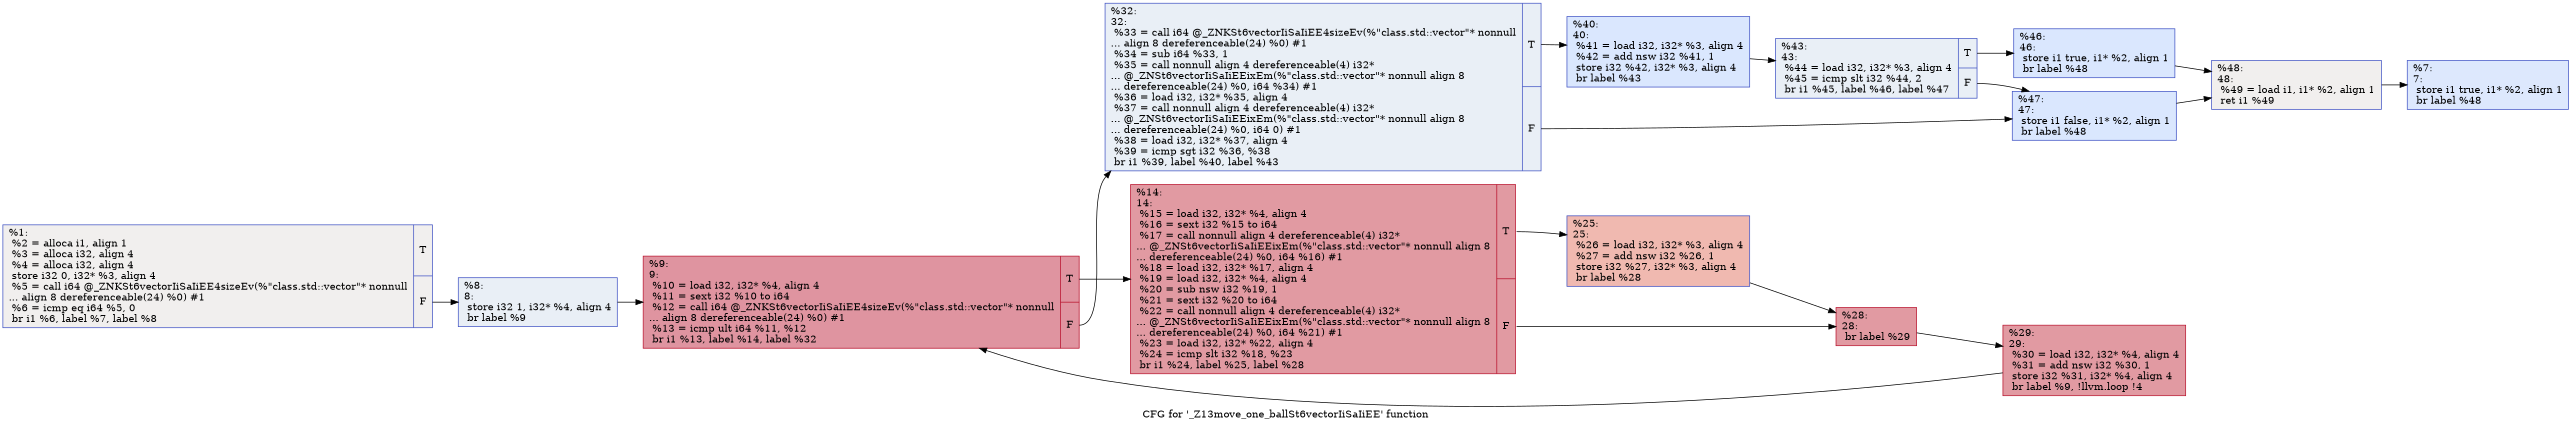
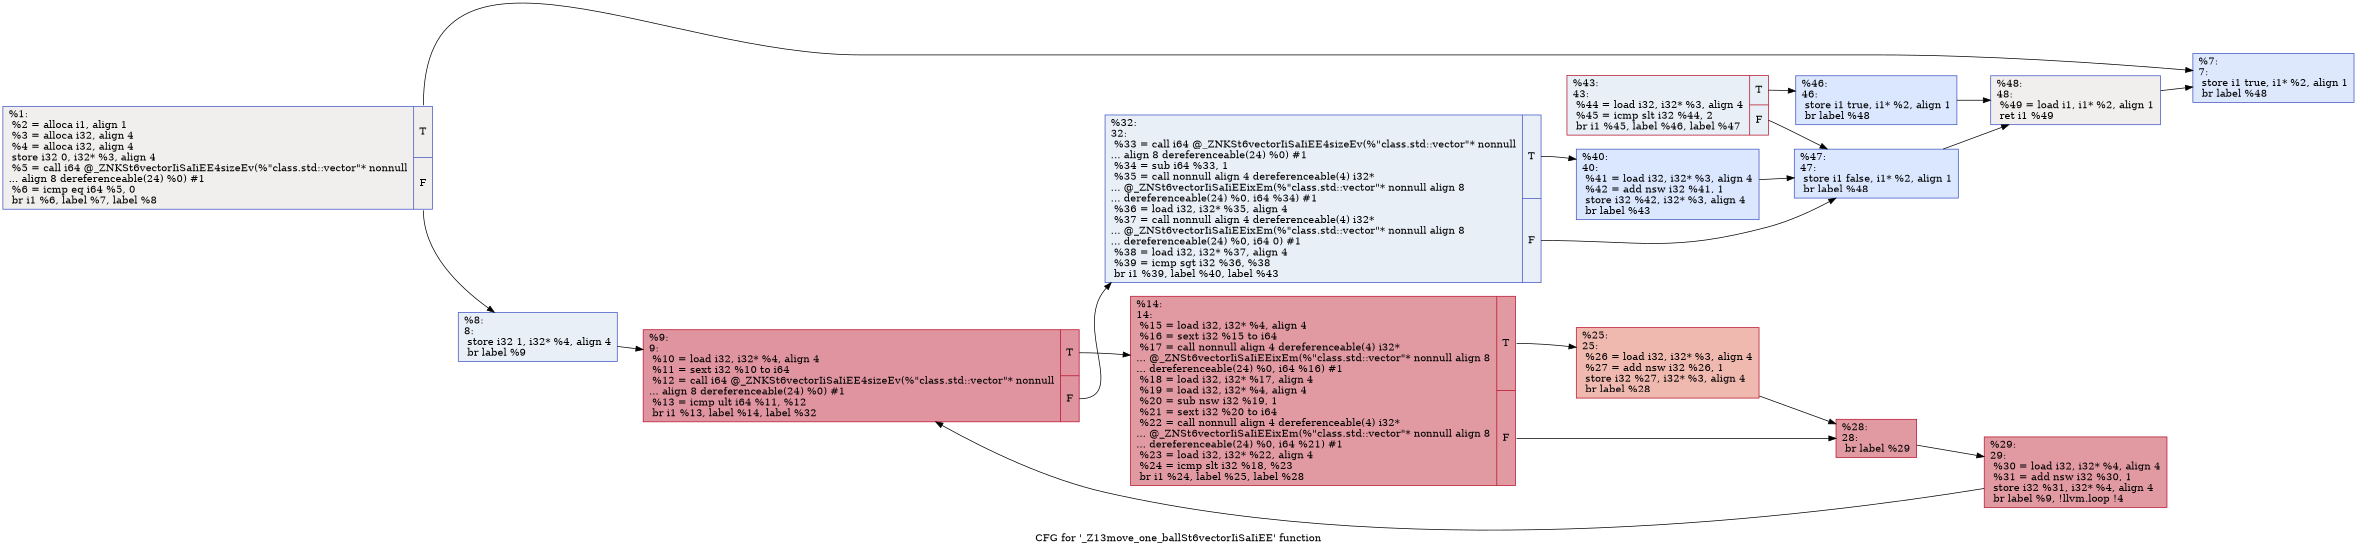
  digraph {
    label="CFG for '_Z13move_one_ballSt6vectorIiSaIiEE' function"
    rankdir=LR
    node [color="#3d50c3ff" fillcolor="#cedaeb70" shape=record style=filled]
    n1 [fillcolor="#e0dbd870" label="{%1:\l  %2 = alloca i1, align 1\l  %3 = alloca i32, align 4\l  %4 = alloca i32, align 4\l  store i32 0, i32* %3, align 4\l  %5 = call i64 @_ZNKSt6vectorIiSaIiEE4sizeEv(%\"class.std::vector\"* nonnull\l... align 8 dereferenceable(24) %0) #1\l  %6 = icmp eq i64 %5, 0\l  br i1 %6, label %7, label %8\l|{<s0>T|<s1>F}}"]
    n2 [fillcolor="#b2ccfb70" label="{%7:\l7:                                                \l  store i1 true, i1* %2, align 1\l  br label %48\l}"]
    n3 [label="{%8:\l8:                                                \l  store i32 1, i32* %4, align 4\l  br label %9\l}"]
    n4 [color="#b70d28ff" fillcolor="#b70d2870" label="{%9:\l9:                                                \l  %10 = load i32, i32* %4, align 4\l  %11 = sext i32 %10 to i64\l  %12 = call i64 @_ZNKSt6vectorIiSaIiEE4sizeEv(%\"class.std::vector\"* nonnull\l... align 8 dereferenceable(24) %0) #1\l  %13 = icmp ult i64 %11, %12\l  br i1 %13, label %14, label %32\l|{<s0>T|<s1>F}}"]
    n5 [fillcolor="#e0dbd870" label="{%48:\l48:                                               \l  %49 = load i1, i1* %2, align 1\l  ret i1 %49\l}"]
    n6 [color="#b70d28ff" fillcolor="#bb1b2c70" label="{%14:\l14:                                               \l  %15 = load i32, i32* %4, align 4\l  %16 = sext i32 %15 to i64\l  %17 = call nonnull align 4 dereferenceable(4) i32*\l... @_ZNSt6vectorIiSaIiEEixEm(%\"class.std::vector\"* nonnull align 8\l... dereferenceable(24) %0, i64 %16) #1\l  %18 = load i32, i32* %17, align 4\l  %19 = load i32, i32* %4, align 4\l  %20 = sub nsw i32 %19, 1\l  %21 = sext i32 %20 to i64\l  %22 = call nonnull align 4 dereferenceable(4) i32*\l... @_ZNSt6vectorIiSaIiEEixEm(%\"class.std::vector\"* nonnull align 8\l... dereferenceable(24) %0, i64 %21) #1\l  %23 = load i32, i32* %22, align 4\l  %24 = icmp slt i32 %18, %23\l  br i1 %24, label %25, label %28\l|{<s0>T|<s1>F}}"]
    n7 [label="{%32:\l32:                                               \l  %33 = call i64 @_ZNKSt6vectorIiSaIiEE4sizeEv(%\"class.std::vector\"* nonnull\l... align 8 dereferenceable(24) %0) #1\l  %34 = sub i64 %33, 1\l  %35 = call nonnull align 4 dereferenceable(4) i32*\l... @_ZNSt6vectorIiSaIiEEixEm(%\"class.std::vector\"* nonnull align 8\l... dereferenceable(24) %0, i64 %34) #1\l  %36 = load i32, i32* %35, align 4\l  %37 = call nonnull align 4 dereferenceable(4) i32*\l... @_ZNSt6vectorIiSaIiEEixEm(%\"class.std::vector\"* nonnull align 8\l... dereferenceable(24) %0, i64 0) #1\l  %38 = load i32, i32* %37, align 4\l  %39 = icmp sgt i32 %36, %38\l  br i1 %39, label %40, label %43\l|{<s0>T|<s1>F}}"]
-   n8 [fillcolor="#de614d70" label="{%25:\l25:                                               \l  %26 = load i32, i32* %3, align 4\l  %27 = add nsw i32 %26, 1\l  store i32 %27, i32* %3, align 4\l  br label %28\l}"]
+   n8 [color="#b70d28ff" fillcolor="#de614d70" label="{%25:\l25:                                               \l  %26 = load i32, i32* %3, align 4\l  %27 = add nsw i32 %26, 1\l  store i32 %27, i32* %3, align 4\l  br label %28\l}"]
    n9 [color="#b70d28ff" fillcolor="#bb1b2c70" label="{%28:\l28:                                               \l  br label %29\l}"]
    n10 [fillcolor="#abc8fd70" label="{%40:\l40:                                               \l  %41 = load i32, i32* %3, align 4\l  %42 = add nsw i32 %41, 1\l  store i32 %42, i32* %3, align 4\l  br label %43\l}"]
    n11 [fillcolor="#abc8fd70" label="{%47:\l47:                                               \l  store i1 false, i1* %2, align 1\l  br label %48\l}"]
    n12 [color="#b70d28ff" fillcolor="#bb1b2c70" label="{%29:\l29:                                               \l  %30 = load i32, i32* %4, align 4\l  %31 = add nsw i32 %30, 1\l  store i32 %31, i32* %4, align 4\l  br label %9, !llvm.loop !4\l}"]
-   n13 [label="{%43:\l43:                                               \l  %44 = load i32, i32* %3, align 4\l  %45 = icmp slt i32 %44, 2\l  br i1 %45, label %46, label %47\l|{<s0>T|<s1>F}}"]
+   n13 [color="#b70d28ff" label="{%43:\l43:                                               \l  %44 = load i32, i32* %3, align 4\l  %45 = icmp slt i32 %44, 2\l  br i1 %45, label %46, label %47\l|{<s0>T|<s1>F}}"]
    n14 [fillcolor="#abc8fd70" label="{%46:\l46:                                               \l  store i1 true, i1* %2, align 1\l  br label %48\l}"]
+   n1 -> n2 [tailport=s0]
    n1 -> n3 [tailport=s1]
    n3 -> n4
    n4 -> n6 [tailport=s0]
    n4 -> n7 [tailport=s1]
    n5 -> n2
    n6 -> n8 [tailport=s0]
    n6 -> n9 [tailport=s1]
    n7 -> n10 [tailport=s0]
    n7 -> n11 [tailport=s1]
    n8 -> n9
    n9 -> n12
-   n10 -> n13
+   n10 -> n11
    n11 -> n5
    n12 -> n4
    n13 -> n11 [tailport=s1]
    n13 -> n14 [tailport=s0]
    n14 -> n5
  }
